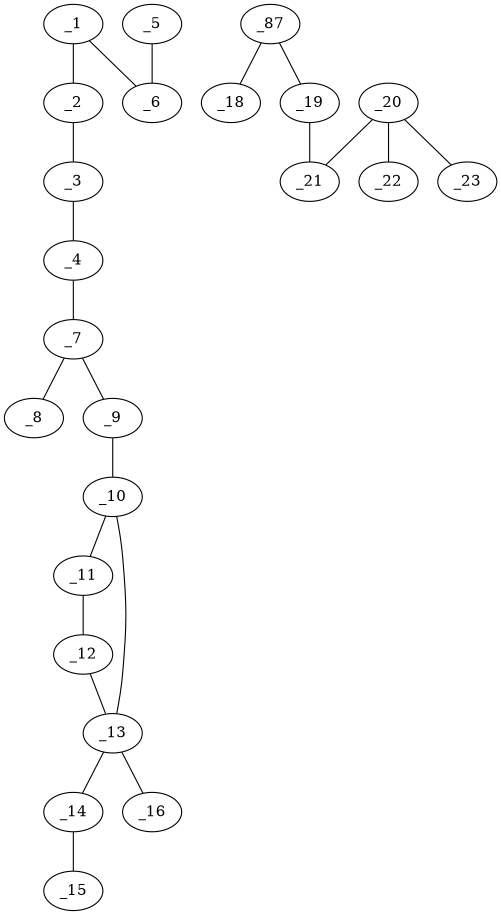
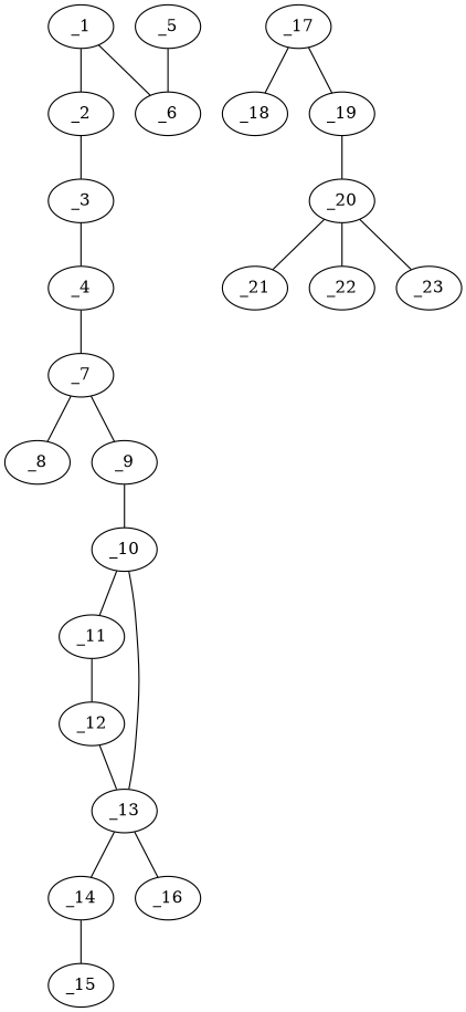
  graph {
    node [charge=0 chem=1 symbol="C  " x=4.5981 y=-2.75]
    edge [valence=1]
    _1 [x=8.0622 y=-3.75]
    _2 [x=8.0622]
    _6 [x=7.1961 y=-4.25]
    _3 [x=7.1961 y=-2.25]
    _4 [x=6.3301]
    _7 [x=5.4641 y=-2.25]
    _5 [x=6.3301 y=-3.75]
    _8 [chem=5 symbol="S  "]
    _9 [chem=4 symbol="N  " x=5.4641 y=-1.25]
    _10 [y=-0.75]
    _11 [y=0.25]
    _13 [x=2.866 y=0.25]
    _12 [x=3.7321 y=0.75]
    _15 [x=3.732 y=-1.25]
    _14 [x=2.866 y=-0.75]
    _16 [chem=7 symbol="Cl " x=2 y=0.75]
-   _17 [x=3.7321 y=1.75 label=_87]
+   _17 [x=3.7321 y=1.75]
    _18 [chem=2 symbol="O  " x=2.866 y=2.25]
    _19 [chem=2 symbol="O  " y=2.25]
    _20 [y=3.25]
    _21 [y=4.25]
    _22 [x=3.5981 y=3.25]
    _23 [x=5.5981 y=3.25]
    _1 -- _2
    _1 -- _6 [valence=2]
    _2 -- _3 [valence=2]
    _3 -- _4
    _4 -- _7
    _7 -- _8 [valence=2]
    _7 -- _9
    _5 -- _6
    _9 -- _10
    _10 -- _11
    _10 -- _13 [valence=2]
    _11 -- _12 [valence=2]
    _13 -- _14 [valence=2]
    _13 -- _16
    _12 -- _13
    _14 -- _15
    _17 -- _18 [valence=2]
    _17 -- _19
-   _19 -- _21
+   _19 -- _20
    _20 -- _21
    _20 -- _22
    _20 -- _23
  }
